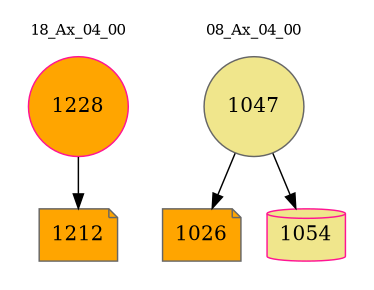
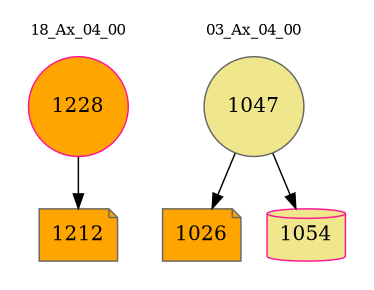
  digraph {
    node [color=gray40 fillcolor=orange shape=circle style=filled]
    edge [color=black]
    n1 [color=deeppink label=1228]
    n2 [label=1212 shape=note]
    n3 [fillcolor=khaki label=1047]
    n4 [label=1026 shape=note]
    n5 [color=deeppink fillcolor=khaki label=1054 shape=cylinder]
    subgraph cluster_1 {
      color=white
      fontsize=10
      label="18_Ax_04_00"
      n1
      n2
    }
    subgraph cluster_2 {
      color=white
      fontsize=10
-     label="08_Ax_04_00"
+     label="03_Ax_04_00"
      n3
      n4
      n5
    }
    n1 -> n2
    n3 -> n4
    n3 -> n5
  }
